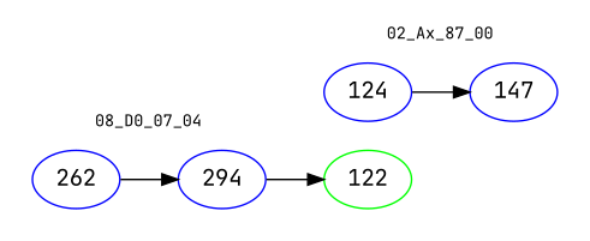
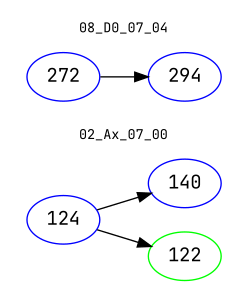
  digraph {
    fontname="JetBrains Mono"
    rankdir=LR
    node [color=blue fontname="JetBrains Mono"]
    edge [color=black fontname="JetBrains Mono"]
    n1 [label=124]
    n2 [color=green label=122]
-   n3 [label=147]
-   n4 [label=262]
+   n3 [label=140]
+   n4 [label=272]
    n5 [label=294]
    subgraph cluster_1 {
      color=white
      fontsize=10
-     label="02_Ax_87_00"
+     label="02_Ax_07_00"
      n1
      n2
      n3
    }
    subgraph cluster_2 {
      color=white
      fontsize=10
      label="08_D0_07_04"
      n4
      n5
    }
-   n5 -> n2
+   n1 -> n2
    n1 -> n3
    n4 -> n5
  }
